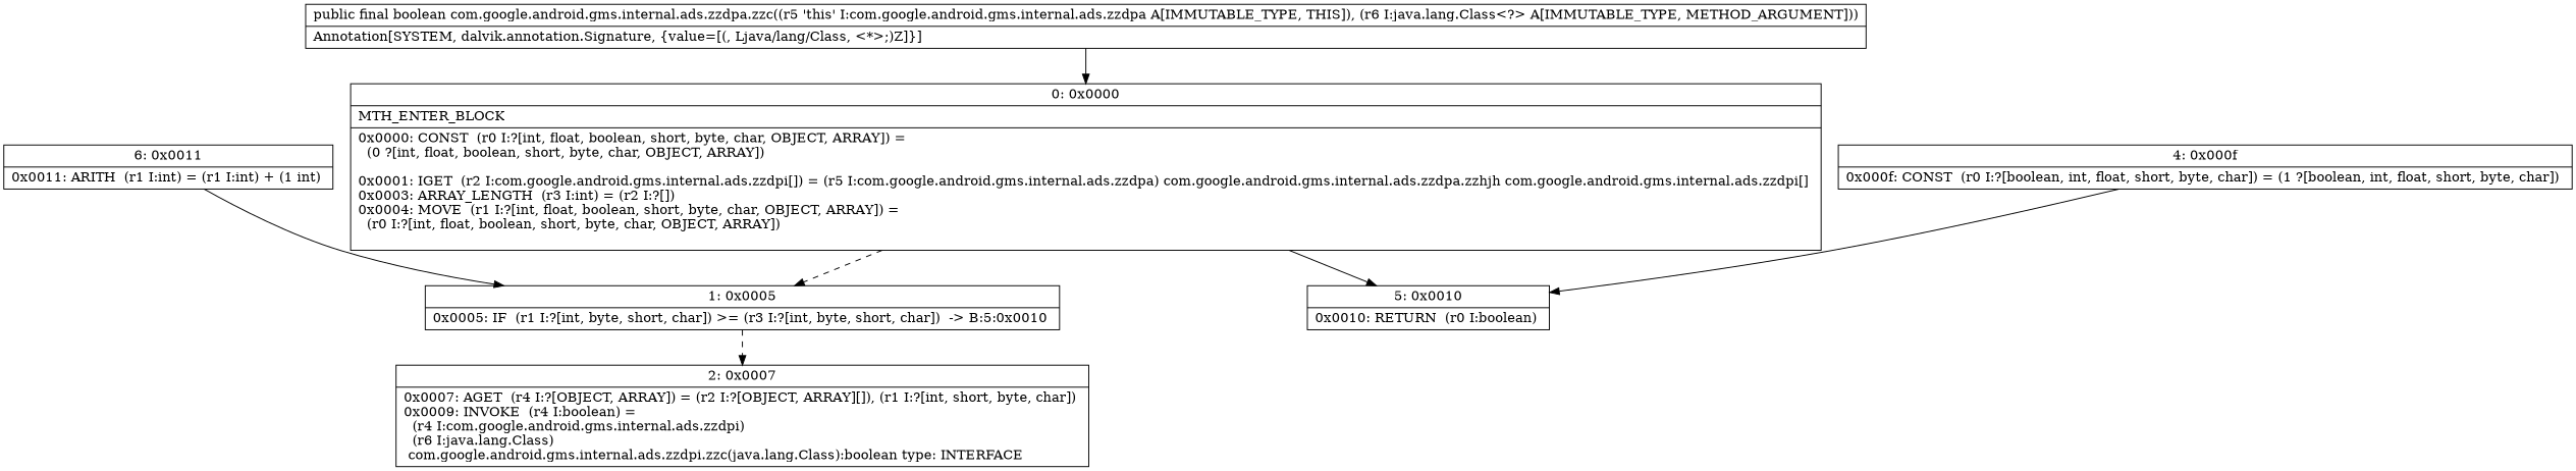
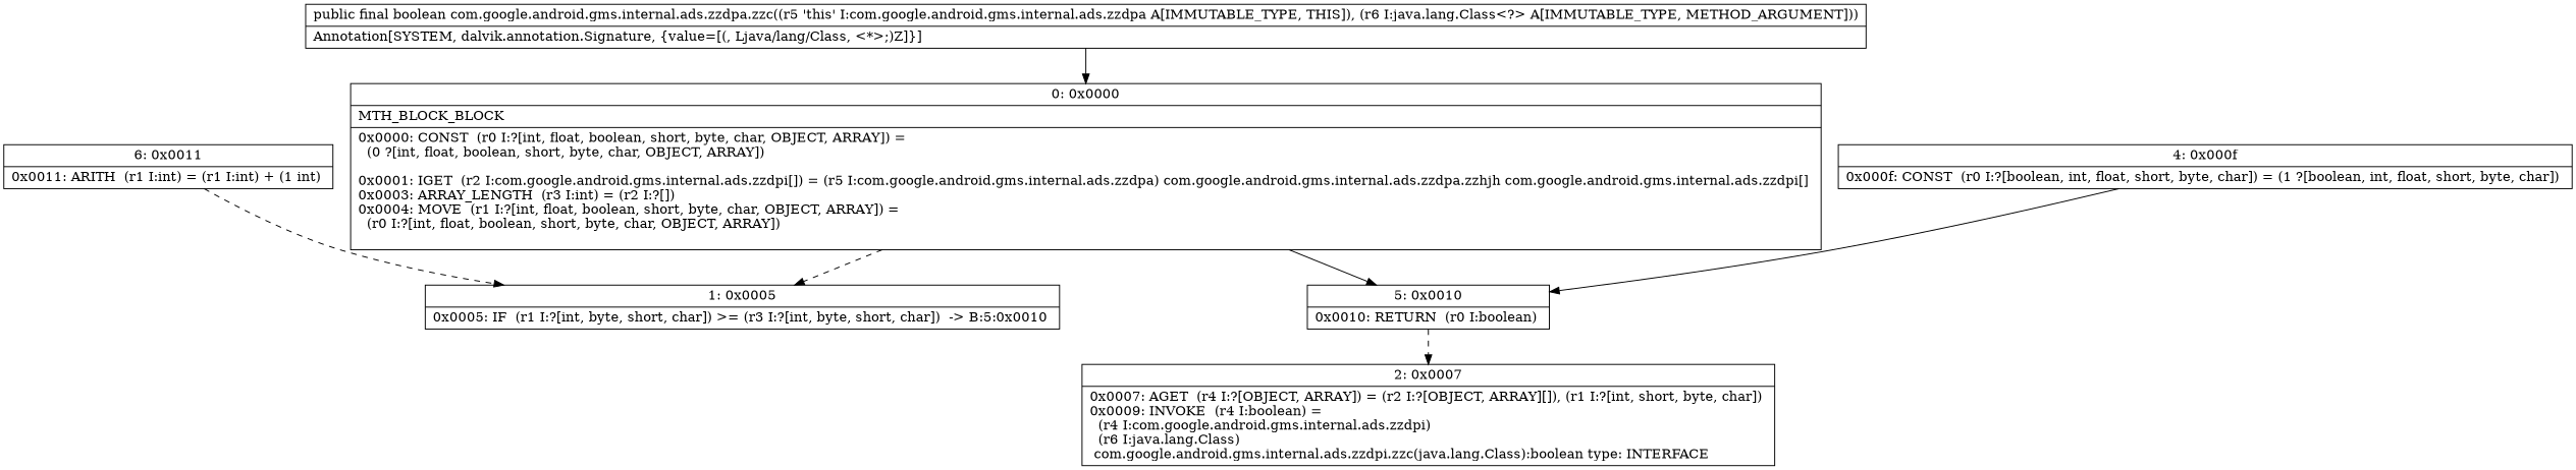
  digraph {
    node [shape=record]
-   n1 [label="{0\:\ 0x0000|MTH_ENTER_BLOCK\l|0x0000: CONST  (r0 I:?[int, float, boolean, short, byte, char, OBJECT, ARRAY]) = \l  (0 ?[int, float, boolean, short, byte, char, OBJECT, ARRAY])\l \l0x0001: IGET  (r2 I:com.google.android.gms.internal.ads.zzdpi[]) = (r5 I:com.google.android.gms.internal.ads.zzdpa) com.google.android.gms.internal.ads.zzdpa.zzhjh com.google.android.gms.internal.ads.zzdpi[] \l0x0003: ARRAY_LENGTH  (r3 I:int) = (r2 I:?[]) \l0x0004: MOVE  (r1 I:?[int, float, boolean, short, byte, char, OBJECT, ARRAY]) = \l  (r0 I:?[int, float, boolean, short, byte, char, OBJECT, ARRAY])\l \l}"]
+   n1 [label="{0\:\ 0x0000|MTH_BLOCK_BLOCK\l|0x0000: CONST  (r0 I:?[int, float, boolean, short, byte, char, OBJECT, ARRAY]) = \l  (0 ?[int, float, boolean, short, byte, char, OBJECT, ARRAY])\l \l0x0001: IGET  (r2 I:com.google.android.gms.internal.ads.zzdpi[]) = (r5 I:com.google.android.gms.internal.ads.zzdpa) com.google.android.gms.internal.ads.zzdpa.zzhjh com.google.android.gms.internal.ads.zzdpi[] \l0x0003: ARRAY_LENGTH  (r3 I:int) = (r2 I:?[]) \l0x0004: MOVE  (r1 I:?[int, float, boolean, short, byte, char, OBJECT, ARRAY]) = \l  (r0 I:?[int, float, boolean, short, byte, char, OBJECT, ARRAY])\l \l}"]
    n2 [label="{1\:\ 0x0005|0x0005: IF  (r1 I:?[int, byte, short, char]) \>= (r3 I:?[int, byte, short, char])  \-\> B:5:0x0010 \l}"]
    n3 [label="{5\:\ 0x0010|0x0010: RETURN  (r0 I:boolean) \l}"]
    n4 [label="{2\:\ 0x0007|0x0007: AGET  (r4 I:?[OBJECT, ARRAY]) = (r2 I:?[OBJECT, ARRAY][]), (r1 I:?[int, short, byte, char]) \l0x0009: INVOKE  (r4 I:boolean) = \l  (r4 I:com.google.android.gms.internal.ads.zzdpi)\l  (r6 I:java.lang.Class)\l com.google.android.gms.internal.ads.zzdpi.zzc(java.lang.Class):boolean type: INTERFACE \l}"]
    n5 [label="{4\:\ 0x000f|0x000f: CONST  (r0 I:?[boolean, int, float, short, byte, char]) = (1 ?[boolean, int, float, short, byte, char]) \l}"]
    n6 [label="{6\:\ 0x0011|0x0011: ARITH  (r1 I:int) = (r1 I:int) + (1 int) \l}"]
    n7 [label="{public final boolean com.google.android.gms.internal.ads.zzdpa.zzc((r5 'this' I:com.google.android.gms.internal.ads.zzdpa A[IMMUTABLE_TYPE, THIS]), (r6 I:java.lang.Class\<?\> A[IMMUTABLE_TYPE, METHOD_ARGUMENT]))  | Annotation[SYSTEM, dalvik.annotation.Signature, \{value=[(, Ljava\/lang\/Class, \<*\>;)Z]\}]\l}"]
    n1 -> n2 [style=dashed]
    n1 -> n3
-   n2 -> n4 [style=dashed]
+   n3 -> n4 [style=dashed]
    n5 -> n3
-   n6 -> n2
+   n6 -> n2 [style=dashed]
    n7 -> n1
  }
